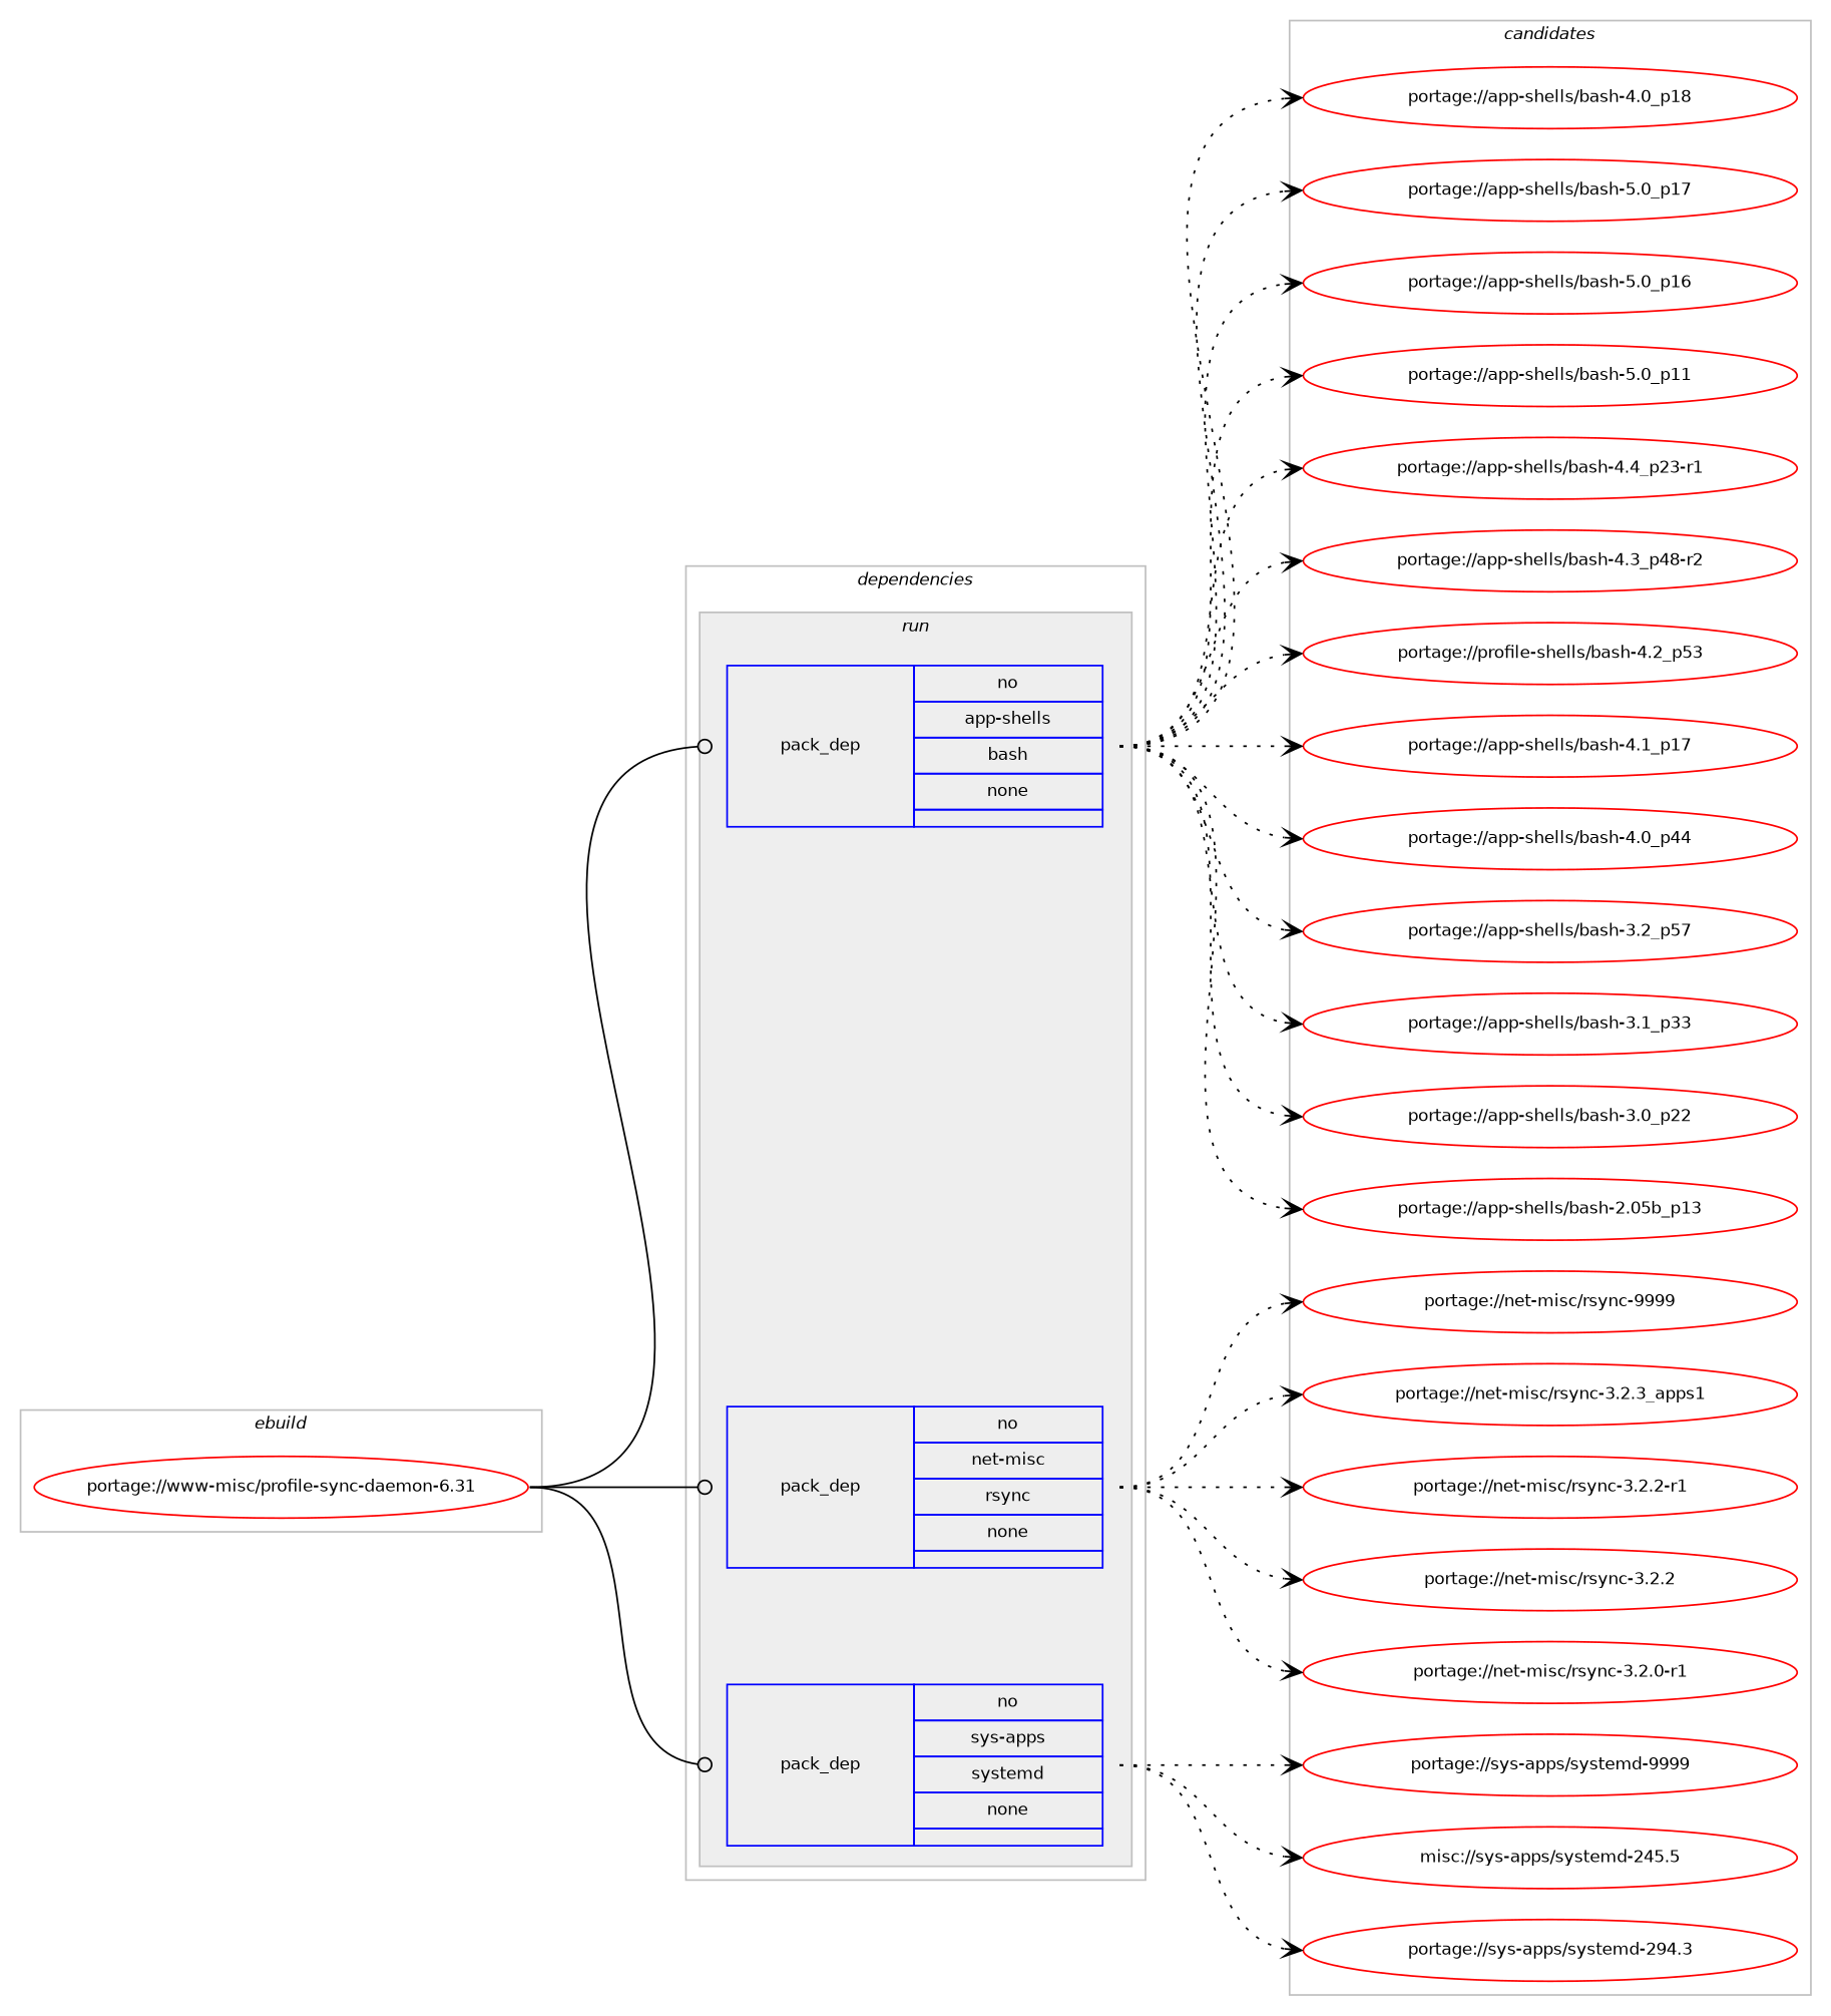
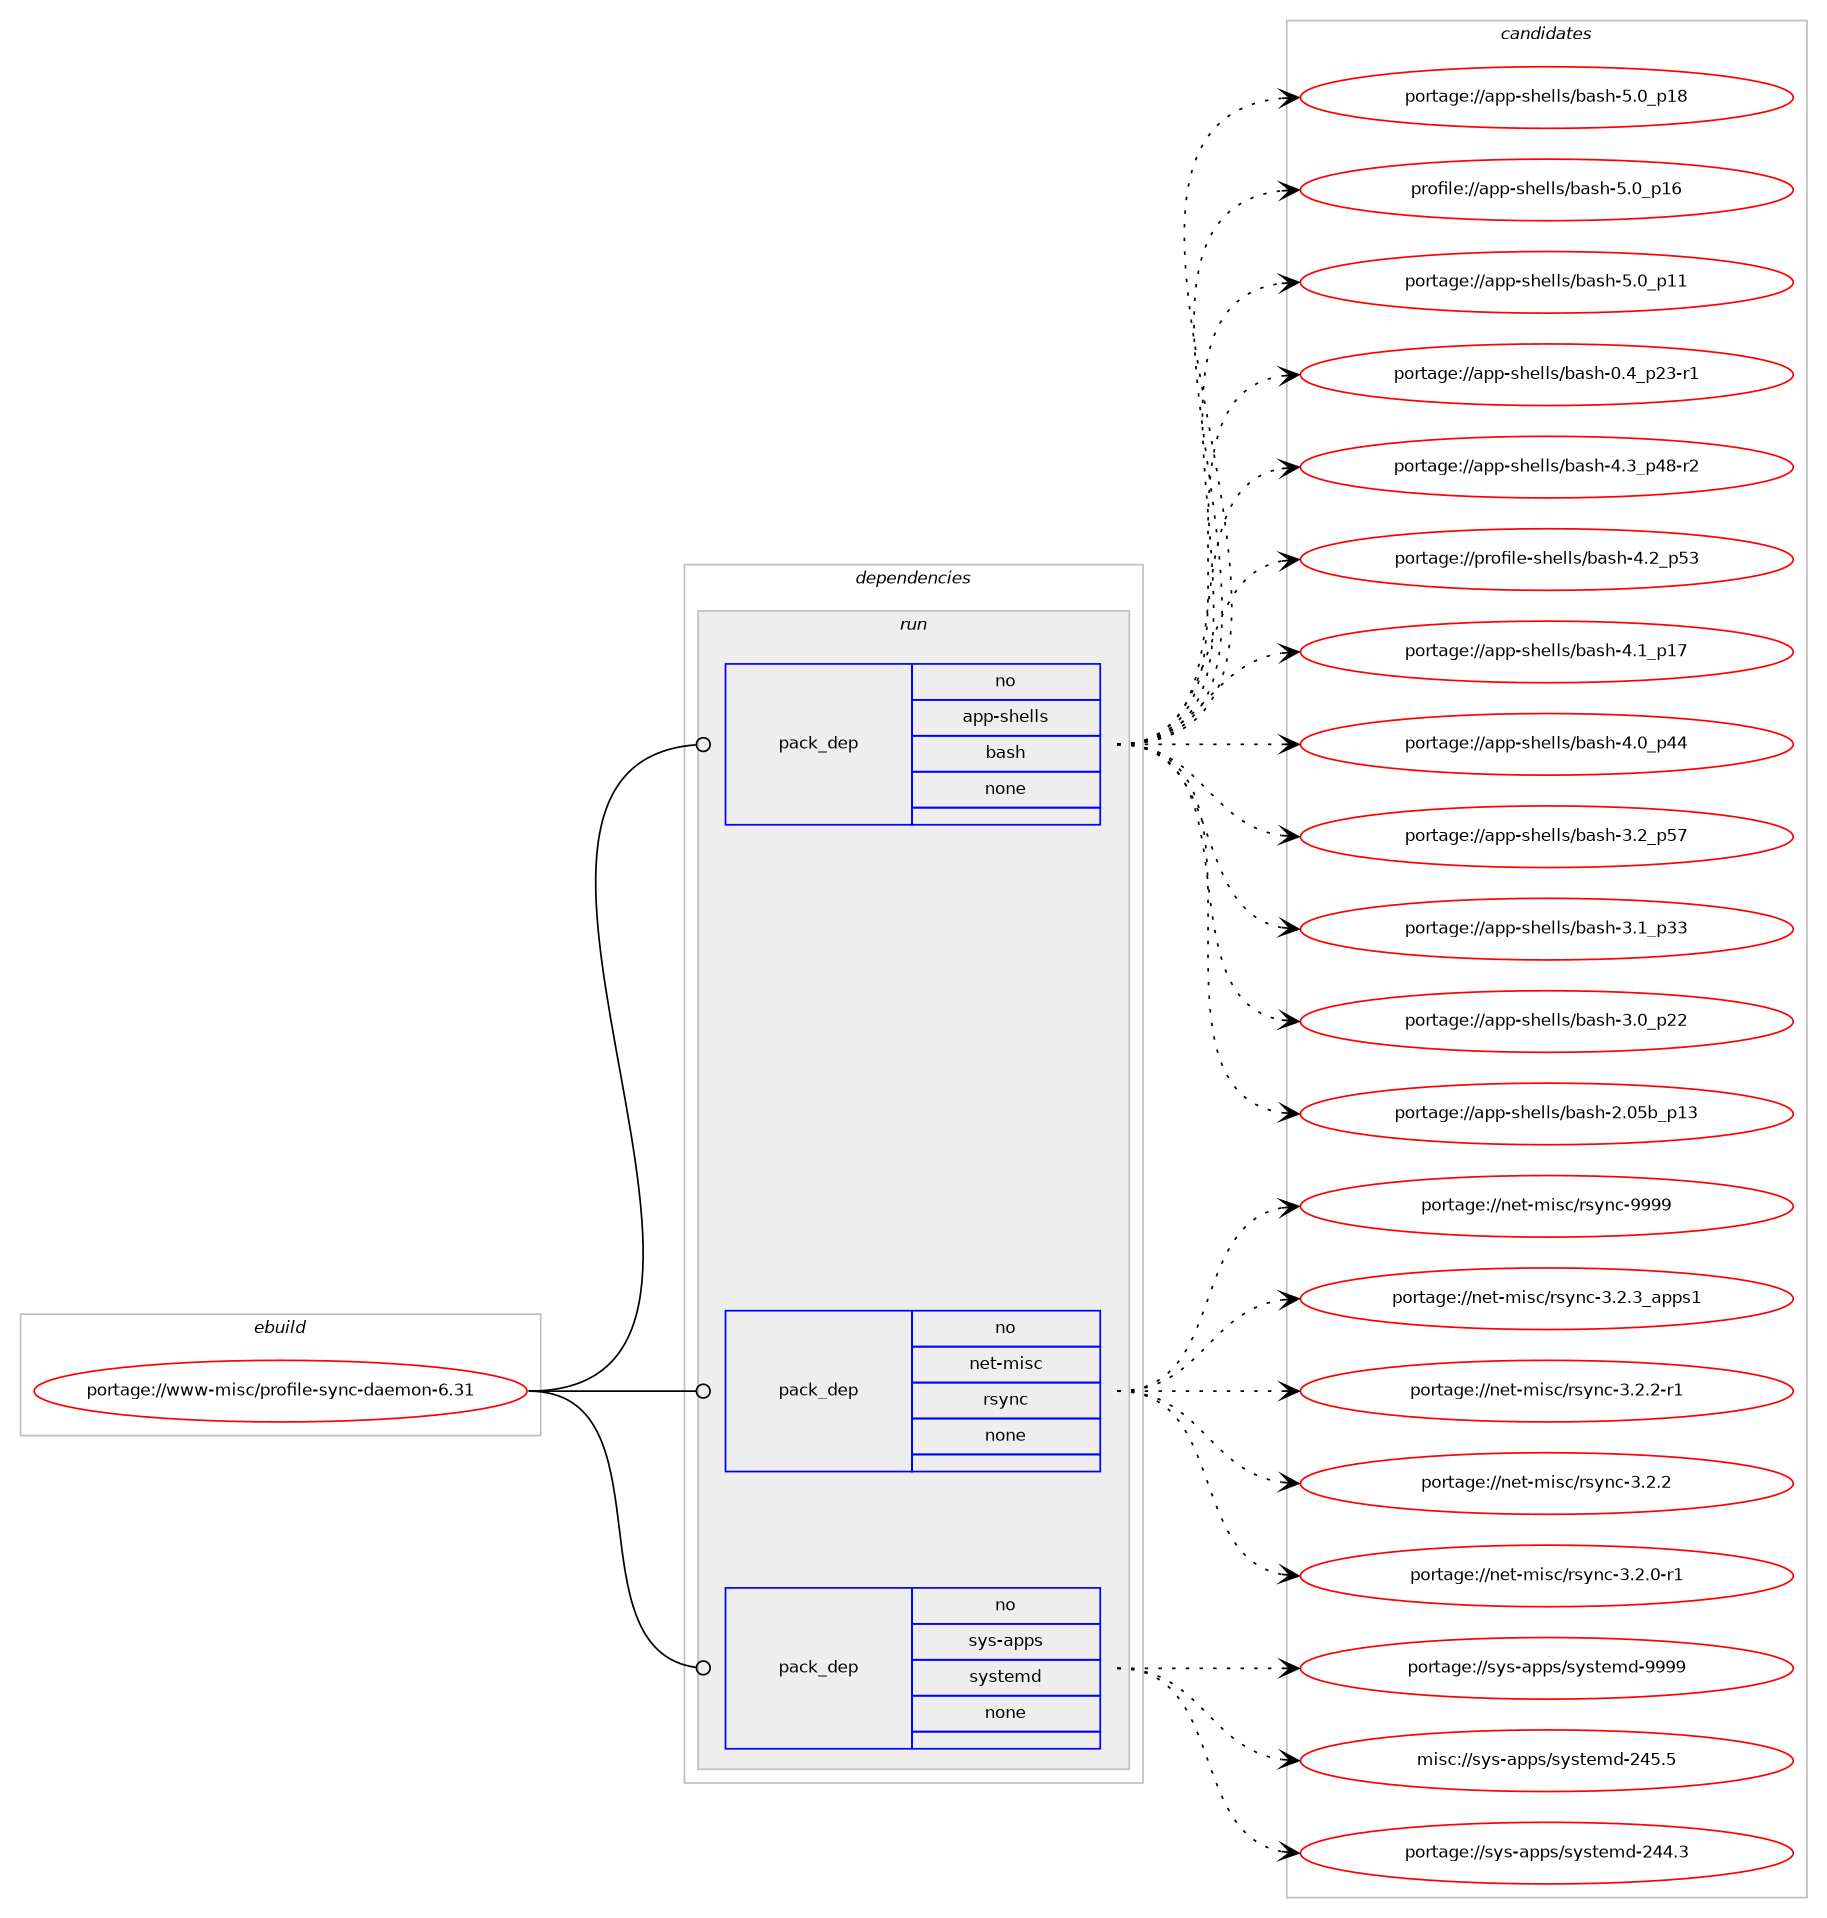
  digraph {
    compound=true
    concentrate=true
    fontname=Helvetica
    fontsize=10
    newrank=true
    rankdir=LR
    ranksep=1.5
    node [color=red fontname=Helvetica fontsize=10]
    edge [arrowhead=vee headport=w style=dotted tailport=e weight=100]
    n1 [label="portage://www-misc/profile-sync-daemon-6.31" width=4]
    n2 [color=blue label=<<TABLE BORDER="0" CELLBORDER="1" CELLSPACING="0" CELLPADDING="4" WIDTH="220"><TR><TD ROWSPAN="6" CELLPADDING="30">pack_dep</TD></TR><TR><TD WIDTH="110">no</TD></TR><TR><TD>app-shells</TD></TR><TR><TD>bash</TD></TR><TR><TD>none</TD></TR><TR><TD></TD></TR></TABLE>> shape=none]
    n3 [color=blue label=<<TABLE BORDER="0" CELLBORDER="1" CELLSPACING="0" CELLPADDING="4" WIDTH="220"><TR><TD ROWSPAN="6" CELLPADDING="30">pack_dep</TD></TR><TR><TD WIDTH="110">no</TD></TR><TR><TD>net-misc</TD></TR><TR><TD>rsync</TD></TR><TR><TD>none</TD></TR><TR><TD></TD></TR></TABLE>> shape=none]
    n4 [color=blue label=<<TABLE BORDER="0" CELLBORDER="1" CELLSPACING="0" CELLPADDING="4" WIDTH="220"><TR><TD ROWSPAN="6" CELLPADDING="30">pack_dep</TD></TR><TR><TD WIDTH="110">no</TD></TR><TR><TD>sys-apps</TD></TR><TR><TD>systemd</TD></TR><TR><TD>none</TD></TR><TR><TD></TD></TR></TABLE>> shape=none]
-   n5 [label="portage://app-shells/bash-4.0_p18" width=4]
-   n6 [label="portage://app-shells/bash-5.0_p17" width=4]
-   n7 [label="portage://app-shells/bash-5.0_p16" width=4]
+   n5 [label="portage://app-shells/bash-5.0_p18" width=4]
+   n7 [label="profile://app-shells/bash-5.0_p16" width=4]
    n8 [label="portage://app-shells/bash-5.0_p11" width=4]
-   n9 [label="portage://app-shells/bash-4.4_p23-r1" width=4]
+   n9 [label="portage://app-shells/bash-0.4_p23-r1" width=4]
    n10 [label="portage://app-shells/bash-4.3_p48-r2" width=4]
    n11 [label="portage://profile-shells/bash-4.2_p53" width=4]
    n12 [label="portage://app-shells/bash-4.1_p17" width=4]
    n13 [label="portage://app-shells/bash-4.0_p44" width=4]
    n14 [label="portage://app-shells/bash-3.2_p57" width=4]
    n15 [label="portage://app-shells/bash-3.1_p33" width=4]
    n16 [label="portage://app-shells/bash-3.0_p22" width=4]
    n17 [label="portage://app-shells/bash-2.05b_p13" width=4]
    n18 [label="portage://net-misc/rsync-9999" width=4]
    n19 [label="portage://net-misc/rsync-3.2.3_apps1" width=4]
    n20 [label="portage://net-misc/rsync-3.2.2-r1" width=4]
    n21 [label="portage://net-misc/rsync-3.2.2" width=4]
    n22 [label="portage://net-misc/rsync-3.2.0-r1" width=4]
    n23 [label="portage://sys-apps/systemd-9999" width=4]
    n24 [label="misc://sys-apps/systemd-245.5" width=4]
-   n25 [label="portage://sys-apps/systemd-294.3" width=4]
+   n25 [label="portage://sys-apps/systemd-244.3" width=4]
    subgraph cluster_1 {
      color=gray
      label=<<i>ebuild</i>>
      rank=same
      n1
    }
    subgraph cluster_2 {
      color=gray
      label=<<i>dependencies</i>>
      subgraph cluster_3 {
        color=gray
        fillcolor="#eeeeee"
        label=<<i>compile</i>>
        style=filled
      }
      subgraph cluster_4 {
        color=gray
        fillcolor="#eeeeee"
        label=<<i>compile and run</i>>
        style=filled
      }
      subgraph cluster_5 {
        color=gray
        fillcolor="#eeeeee"
        label=<<i>run</i>>
        style=filled
        subgraph sub_6 {
          color=gray
          fillcolor="#eeeeee"
          label=<<i>run</i>>
          style=filled
          n2
        }
        subgraph sub_7 {
          color=gray
          fillcolor="#eeeeee"
          label=<<i>run</i>>
          style=filled
          n3
        }
        subgraph sub_8 {
          color=gray
          fillcolor="#eeeeee"
          label=<<i>run</i>>
          style=filled
          n4
        }
      }
    }
    subgraph cluster_9 {
      color=gray
      label=<<i>candidates</i>>
      rank=same
      subgraph sub_10 {
        color=black
        label=<<i>candidates</i>>
        nodesep=1
        rank=same
        n5
-       n6
        n7
        n8
        n9
        n10
        n11
        n12
        n13
        n14
        n15
        n16
        n17
      }
      subgraph sub_11 {
        color=black
        label=<<i>candidates</i>>
        nodesep=1
        rank=same
        n18
        n19
        n20
        n21
        n22
      }
      subgraph sub_12 {
        color=black
        label=<<i>candidates</i>>
        nodesep=1
        rank=same
        n23
        n24
        n25
      }
    }
    n1 -> n2 [arrowhead=odot style=solid weight=20]
    n1 -> n3 [arrowhead=odot style=solid weight=20]
    n1 -> n4 [arrowhead=odot style=solid weight=20]
    n2 -> n5
-   n2 -> n6
    n2 -> n7
    n2 -> n8
    n2 -> n9
    n2 -> n10
    n2 -> n11
    n2 -> n12
    n2 -> n13
    n2 -> n14
    n2 -> n15
    n2 -> n16
    n2 -> n17
    n3 -> n18
    n3 -> n19
    n3 -> n20
    n3 -> n21
    n3 -> n22
    n4 -> n23
    n4 -> n24
    n4 -> n25
  }
